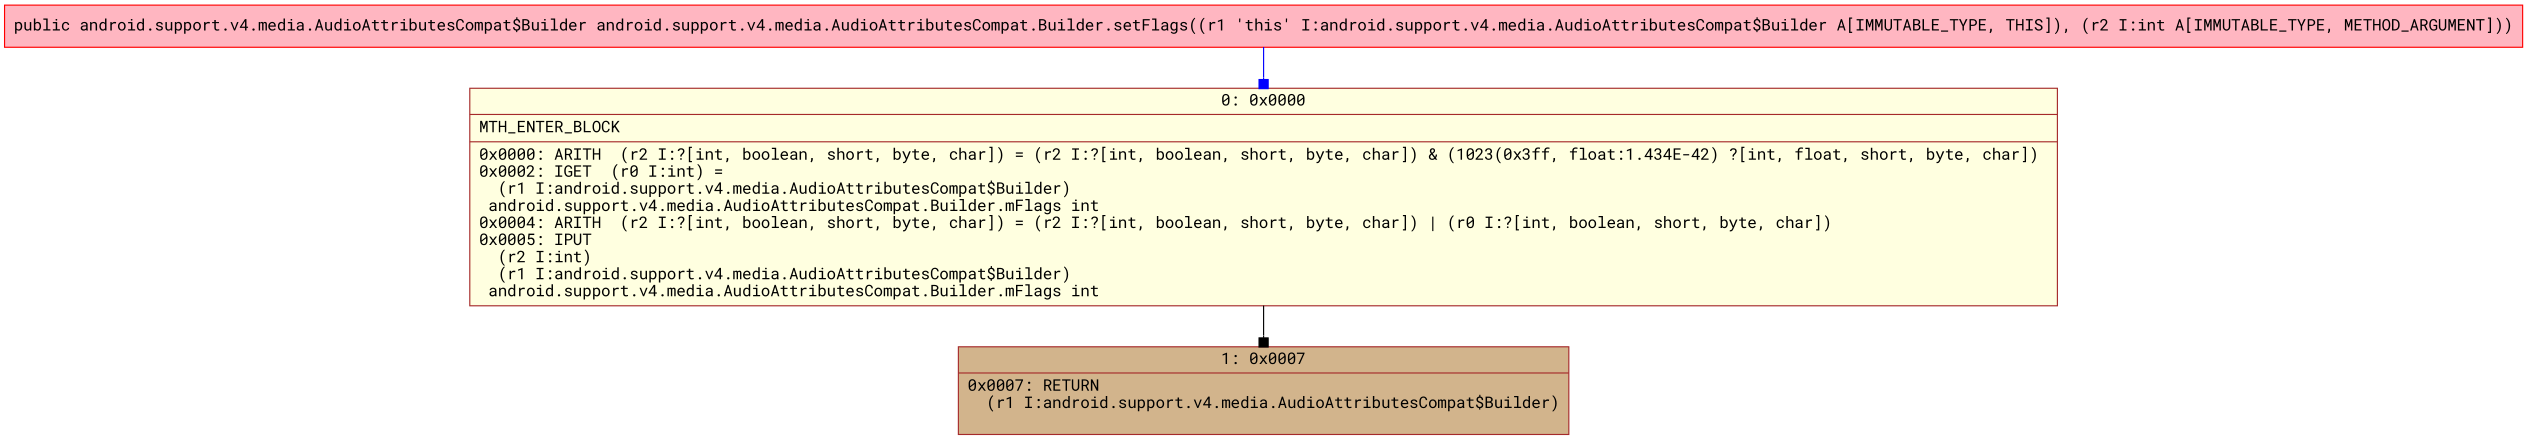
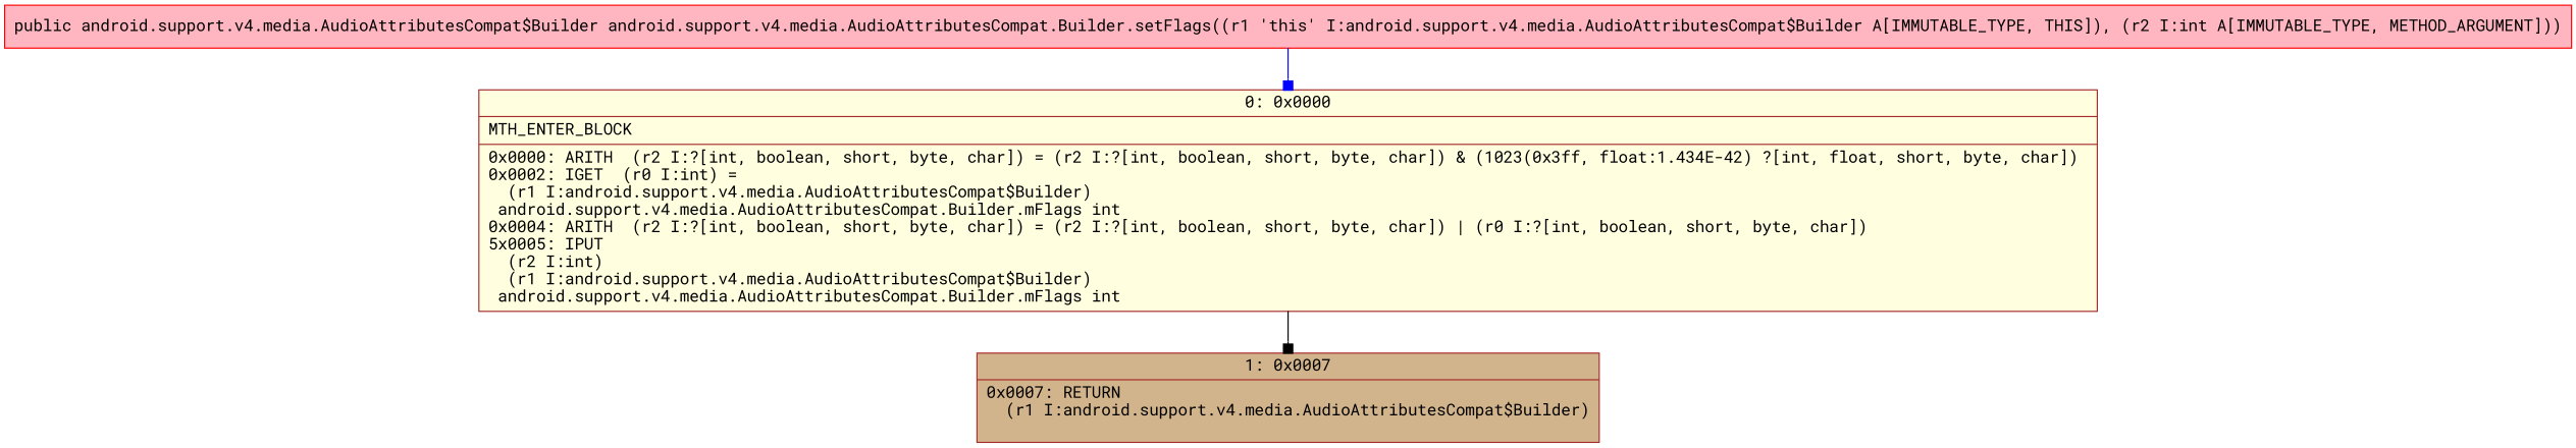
  digraph {
    fontname="Roboto Mono"
    node [shape=record style=filled color=brown fontname="Roboto Mono"]
    edge [arrowhead=box fontname="Roboto Mono"]
-   n1 [label="{0\:\ 0x0000|MTH_ENTER_BLOCK\l|0x0000: ARITH  (r2 I:?[int, boolean, short, byte, char]) = (r2 I:?[int, boolean, short, byte, char]) & (1023(0x3ff, float:1.434E\-42) ?[int, float, short, byte, char]) \l0x0002: IGET  (r0 I:int) = \l  (r1 I:android.support.v4.media.AudioAttributesCompat$Builder)\l android.support.v4.media.AudioAttributesCompat.Builder.mFlags int \l0x0004: ARITH  (r2 I:?[int, boolean, short, byte, char]) = (r2 I:?[int, boolean, short, byte, char]) \| (r0 I:?[int, boolean, short, byte, char]) \l0x0005: IPUT  \l  (r2 I:int)\l  (r1 I:android.support.v4.media.AudioAttributesCompat$Builder)\l android.support.v4.media.AudioAttributesCompat.Builder.mFlags int \l}" fillcolor=lightyellow]
+   n1 [label="{0\:\ 0x0000|MTH_ENTER_BLOCK\l|0x0000: ARITH  (r2 I:?[int, boolean, short, byte, char]) = (r2 I:?[int, boolean, short, byte, char]) & (1023(0x3ff, float:1.434E\-42) ?[int, float, short, byte, char]) \l0x0002: IGET  (r0 I:int) = \l  (r1 I:android.support.v4.media.AudioAttributesCompat$Builder)\l android.support.v4.media.AudioAttributesCompat.Builder.mFlags int \l0x0004: ARITH  (r2 I:?[int, boolean, short, byte, char]) = (r2 I:?[int, boolean, short, byte, char]) \| (r0 I:?[int, boolean, short, byte, char]) \l5x0005: IPUT  \l  (r2 I:int)\l  (r1 I:android.support.v4.media.AudioAttributesCompat$Builder)\l android.support.v4.media.AudioAttributesCompat.Builder.mFlags int \l}" fillcolor=lightyellow]
    n2 [label="{1\:\ 0x0007|0x0007: RETURN  \l  (r1 I:android.support.v4.media.AudioAttributesCompat$Builder)\l \l}" fillcolor=tan]
    n3 [label="{public android.support.v4.media.AudioAttributesCompat$Builder android.support.v4.media.AudioAttributesCompat.Builder.setFlags((r1 'this' I:android.support.v4.media.AudioAttributesCompat$Builder A[IMMUTABLE_TYPE, THIS]), (r2 I:int A[IMMUTABLE_TYPE, METHOD_ARGUMENT])) }" fillcolor=lightpink color=red]
    n1 -> n2 [color=black]
    n3 -> n1 [color=blue]
  }
